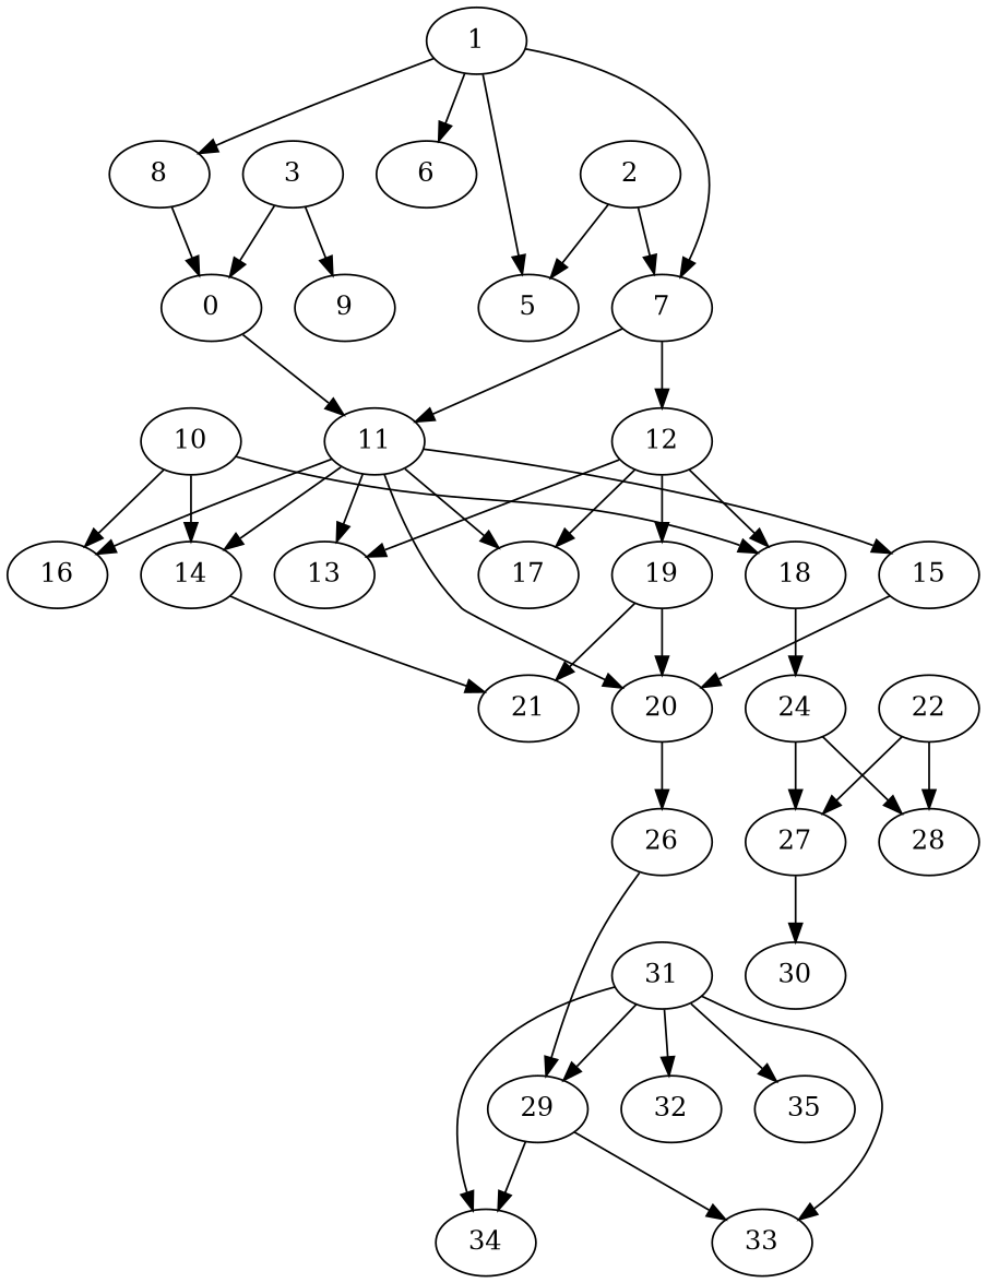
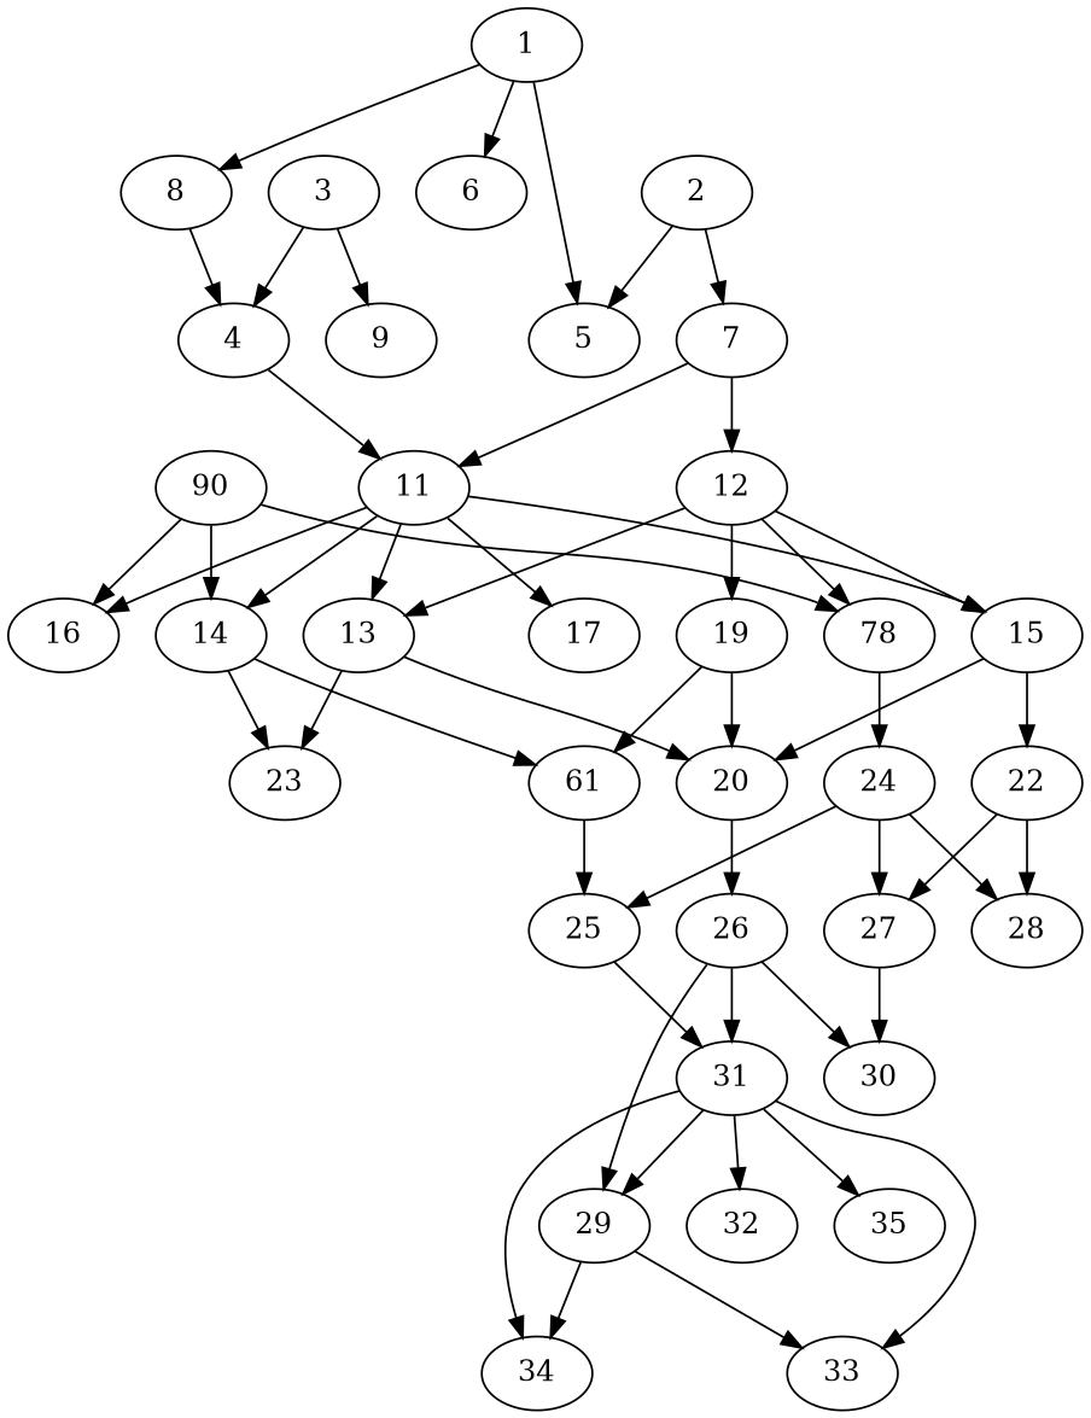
  digraph {
    node [alpha=0.18]
    1 [alpha=0.19 expect_size=38353920]
    5 [expect_size=12883968]
    6 [expect_size=24311808]
    7 [alpha=0.08 expect_size=40363008]
    8 [alpha=0.11 expect_size=39815168]
-   4 [expect_size=6999040 label=0]
+   4 [expect_size=6999040]
    11 [alpha=0.10 expect_size=41719808]
    12 [alpha=0.04 expect_size=38330368]
    14 [alpha=0.13 expect_size=37850112]
    16 [alpha=0.20 expect_size=28161024]
    13 [alpha=0.02 expect_size=45380608]
    15 [alpha=0.03 expect_size=32512000]
    17 [alpha=0.14 expect_size=24359936]
-   10 [alpha=0.13 expect_size=8368128]
-   18 [alpha=0.06 expect_size=43414528]
+   10 [alpha=0.13 expect_size=8368128 label=90]
+   18 [alpha=0.06 expect_size=43414528 label=78]
    19 [alpha=0.05 expect_size=23079936]
    2 [alpha=0.03 expect_size=43848704]
    3 [alpha=0.17 expect_size=26931200]
    9 [alpha=0.10 expect_size=31442944]
-   21 [alpha=0.12 expect_size=30771200]
+   23 [alpha=0.14 expect_size=17424384]
+   21 [alpha=0.12 expect_size=30771200 label=61]
    20 [alpha=0.11 expect_size=46796800]
    22 [alpha=0.08 expect_size=7249920]
    24 [alpha=0.01 expect_size=20973568]
+   25 [alpha=0.11 expect_size=51855360]
    27 [alpha=0.02 expect_size=10619904]
    28 [alpha=0.10 expect_size=43136000]
    26 [alpha=0.09 expect_size=10826752]
    29 [alpha=0.09 expect_size=10663936]
    31 [alpha=0.04 expect_size=47877120]
    30 [alpha=0.09 expect_size=21698560]
    33 [alpha=0.00 expect_size=47677440]
    34 [alpha=0.00 expect_size=34408448]
    32 [alpha=0.14 expect_size=27938816]
    35 [alpha=0.12 expect_size=37076992]
    1 -> 5
    1 -> 6
-   1 -> 7
    1 -> 8
    7 -> 11
    7 -> 12
    8 -> 4
    4 -> 11
    11 -> 14
    11 -> 16
    11 -> 13
    11 -> 15
    11 -> 17
    12 -> 13
-   12 -> 17
+   12 -> 15
    12 -> 18
    12 -> 19
+   14 -> 23
    14 -> 21
-   11 -> 20
+   13 -> 23
+   13 -> 20
    15 -> 20
+   15 -> 22
    10 -> 14
    10 -> 16
    10 -> 18
    18 -> 24
    19 -> 21
    19 -> 20
    2 -> 5
    2 -> 7
    3 -> 4
    3 -> 9
+   21 -> 25
    20 -> 26
    22 -> 27
    22 -> 28
+   24 -> 25
    24 -> 27
    24 -> 28
+   25 -> 31
    27 -> 30
    26 -> 29
+   26 -> 31
+   26 -> 30
    29 -> 33
    29 -> 34
    31 -> 29
    31 -> 33
    31 -> 34
    31 -> 32
    31 -> 35
  }
